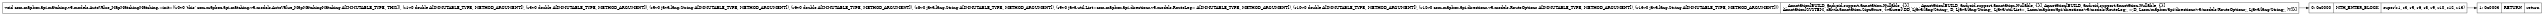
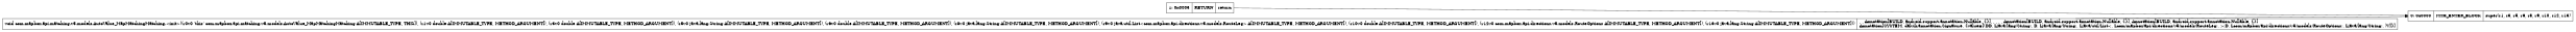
  digraph {
    rankdir=LR
    node [shape=record]
    n1 [label="{0\:\ 0x0000|MTH_ENTER_BLOCK\l|super(r1, r3, r5, r6, r8, r9, r10, r12, r13)\l}"]
    n2 [label="{1\:\ 0x0003|RETURN\l|return\l}"]
    n3 [label="{void com.mapbox.api.matching.v5.models.AutoValue_MapMatchingMatching.\<init\>((r0v0 'this' com.mapbox.api.matching.v5.models.AutoValue_MapMatchingMatching A[IMMUTABLE_TYPE, THIS]), (r1v0 double A[IMMUTABLE_TYPE, METHOD_ARGUMENT]), (r3v0 double A[IMMUTABLE_TYPE, METHOD_ARGUMENT]), (r5v0 java.lang.String A[IMMUTABLE_TYPE, METHOD_ARGUMENT]), (r6v0 double A[IMMUTABLE_TYPE, METHOD_ARGUMENT]), (r8v0 java.lang.String A[IMMUTABLE_TYPE, METHOD_ARGUMENT]), (r9v0 java.util.List\<com.mapbox.api.directions.v5.models.RouteLeg\> A[IMMUTABLE_TYPE, METHOD_ARGUMENT]), (r10v0 double A[IMMUTABLE_TYPE, METHOD_ARGUMENT]), (r12v0 com.mapbox.api.directions.v5.models.RouteOptions A[IMMUTABLE_TYPE, METHOD_ARGUMENT]), (r13v0 java.lang.String A[IMMUTABLE_TYPE, METHOD_ARGUMENT]))  | , , Annotation[BUILD, android.support.annotation.Nullable, \{\}], , , , , Annotation[BUILD, android.support.annotation.Nullable, \{\}], Annotation[BUILD, android.support.annotation.Nullable, \{\}]\lAnnotation[SYSTEM, dalvik.annotation.Signature, \{value=[(DD, Ljava\/lang\/String;, D, Ljava\/lang\/String;, Ljava\/util\/List\<, Lcom\/mapbox\/api\/directions\/v5\/models\/RouteLeg;, \>;D, Lcom\/mapbox\/api\/directions\/v5\/models\/RouteOptions;, Ljava\/lang\/String;, )V]\}]\l}"]
-   n1 -> n2
+   n2 -> n1
    n3 -> n1
  }
